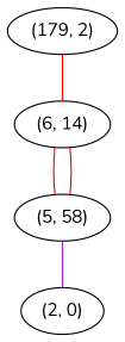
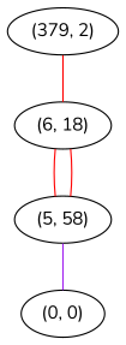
  graph {
    fontname=Nunito
    node [fontname=Nunito]
    edge [color=red fontname=Nunito weight=1]
-   "(179, 2)"
-   "(6, 18)" [label="(6, 14)"]
+   "(179, 2)" [label="(379, 2)"]
+   "(6, 18)"
    n3 [label="(5, 58)"]
-   "(0, 0)" [label="(2, 0)"]
+   "(0, 0)"
    "(179, 2)" -- "(6, 18)"
    "(6, 18)" -- n3
    "(6, 18)" -- n3
    n3 -- "(0, 0)" [color=purple weight=4]
  }
